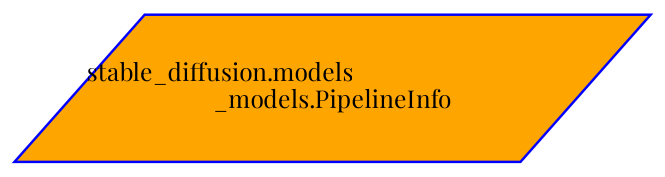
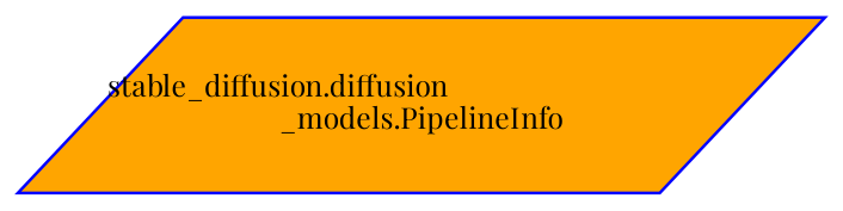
  digraph {
    rankdir=LR
    fontname="Playfair Display"
-   n1 [color=blue fillcolor=orange fontname="Playfair Display" fontsize=10 height=0.2 label="stable_diffusion.models\l_models.PipelineInfo" shape=parallelogram style=filled width=0.4]
+   n1 [color=blue fillcolor=orange fontname="Playfair Display" fontsize=10 height=0.2 label="stable_diffusion.diffusion\l_models.PipelineInfo" shape=parallelogram style=filled width=0.4]
  }
